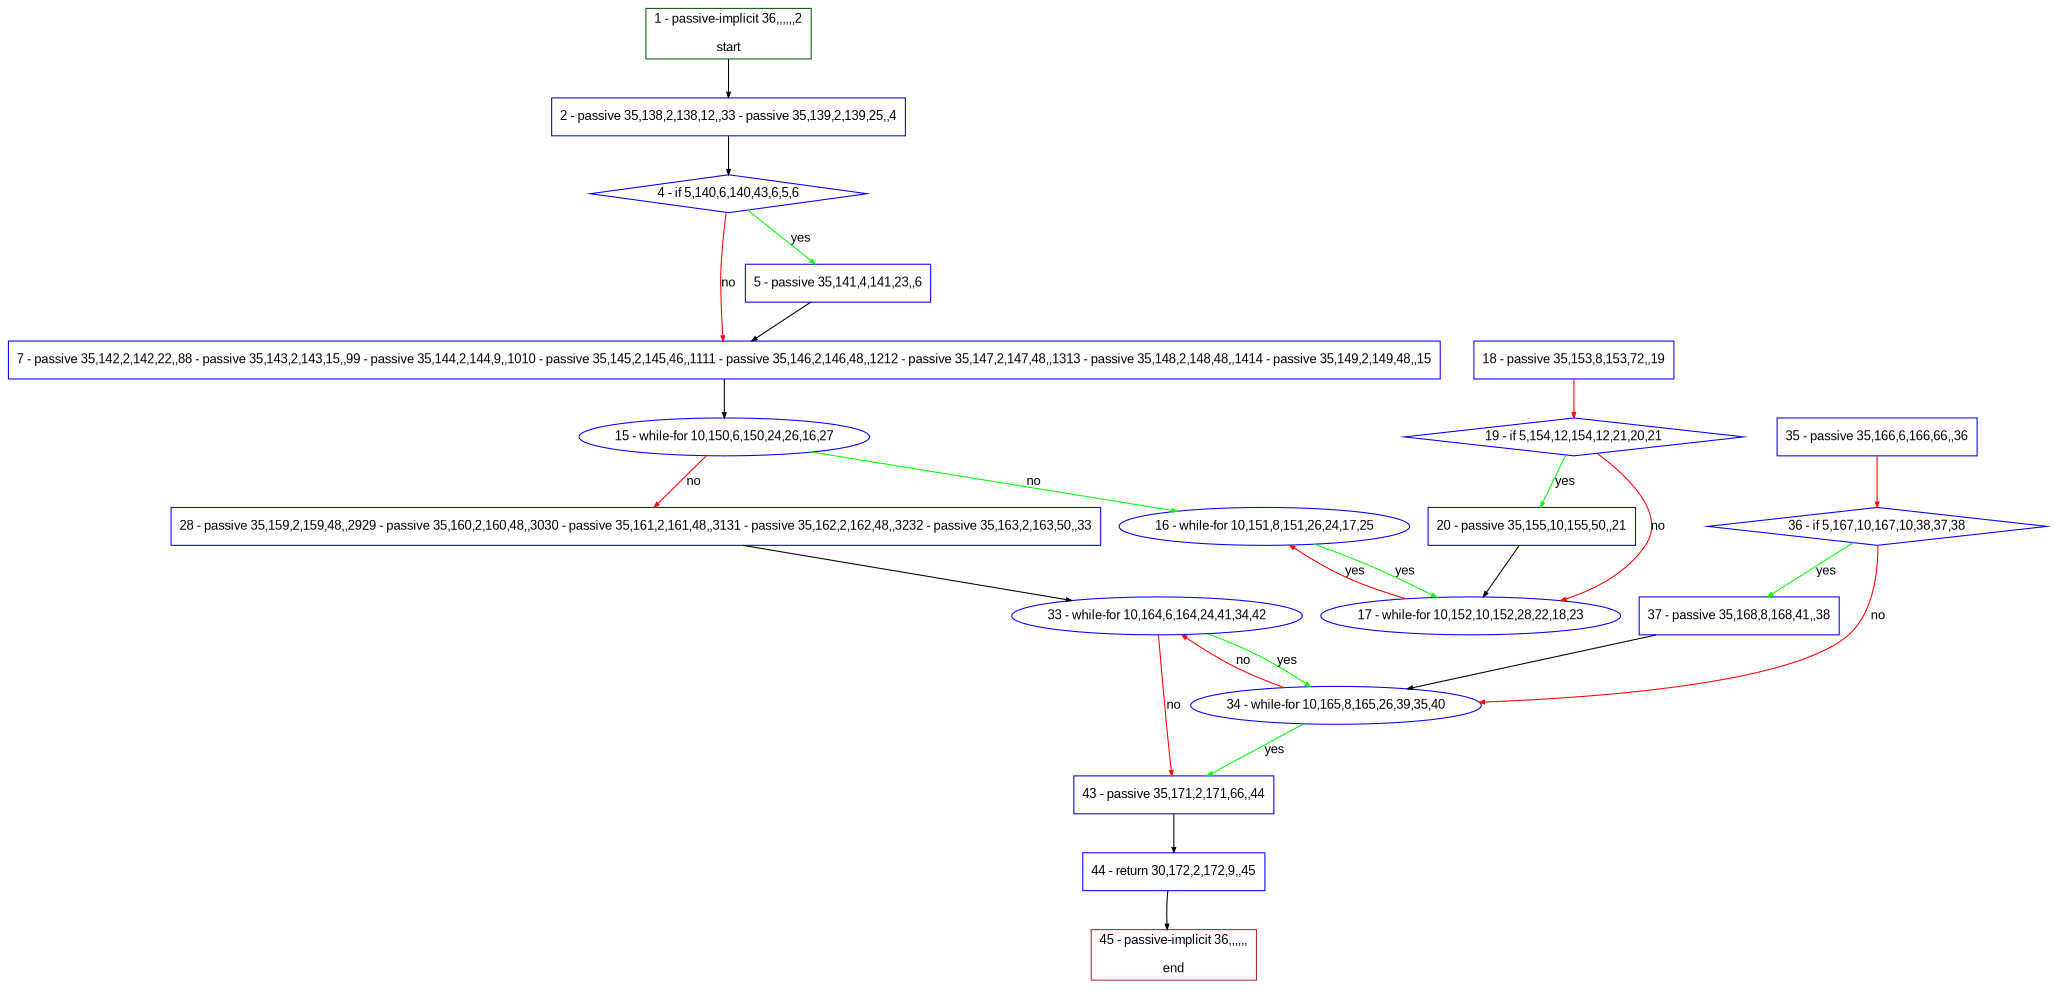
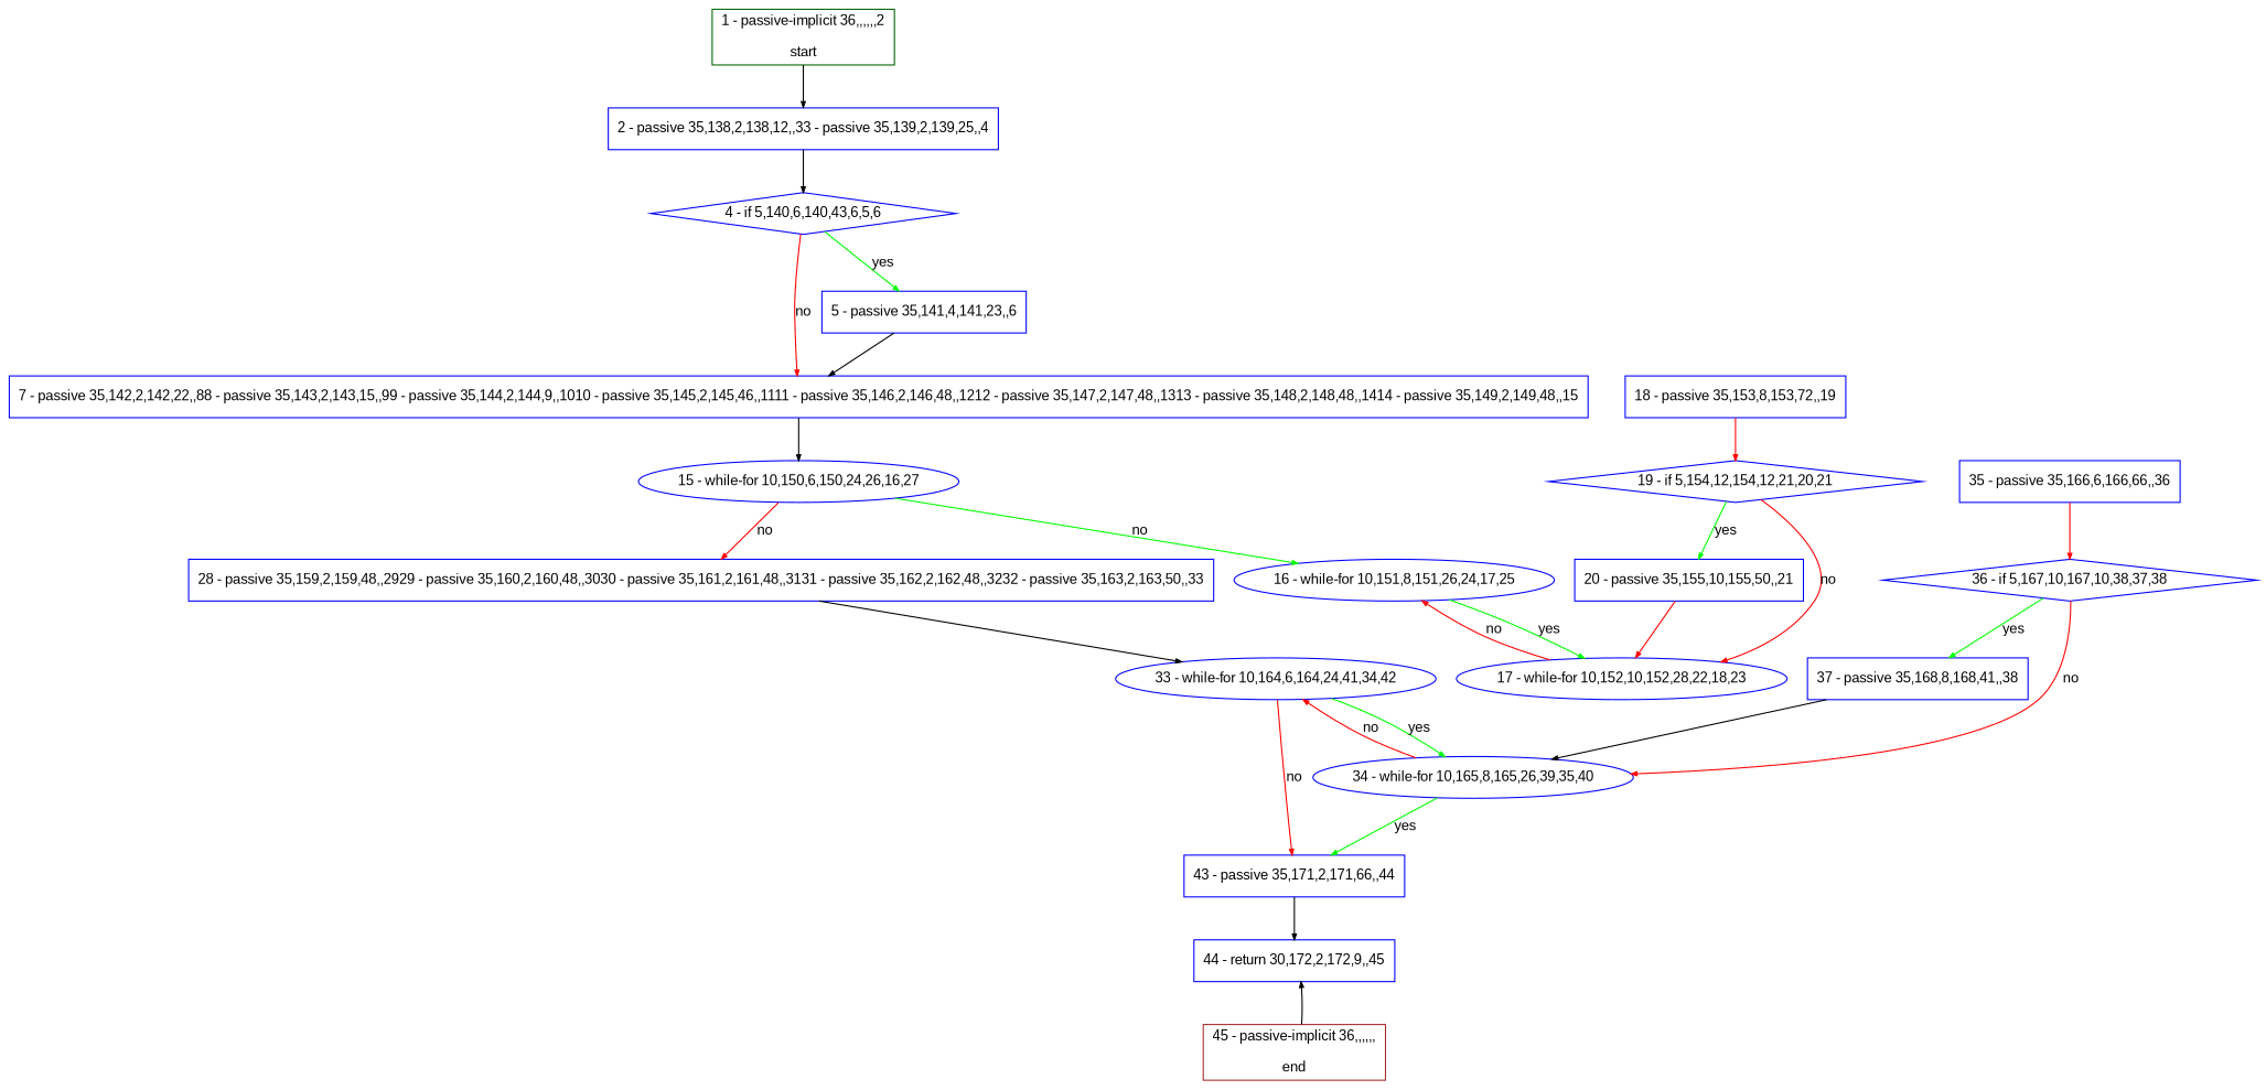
  digraph {
    bgcolor=white
    compound=true
    fillcolor="#FFFFCC"
    fontname=Arial
    fontsize=12
    pack=true
    packmode=clust
    style="rounded,filled"
    node [color="#0000ff" compound=true fillcolor="#ffffff" fixedsize=false fontname=Arial fontsize=12 node_initialized=no shape=box style=filled]
    edge [arrowhead=normal arrowsize=0.5 arrowtail=none color="#000000" compound=true dir=forward fontcolor=black fontname=Arial fontsize=12]
    n1 [label="2 - passive 35,138,2,138,12,,33 - passive 35,139,2,139,25,,4"]
    n2 [label="4 - if 5,140,6,140,43,6,5,6" shape=diamond]
    n3 [label="5 - passive 35,141,4,141,23,,6"]
    n4 [label="7 - passive 35,142,2,142,22,,88 - passive 35,143,2,143,15,,99 - passive 35,144,2,144,9,,1010 - passive 35,145,2,145,46,,1111 - passive 35,146,2,146,48,,1212 - passive 35,147,2,147,48,,1313 - passive 35,148,2,148,48,,1414 - passive 35,149,2,149,48,,15"]
    n5 [color="#006400" label="1 - passive-implicit 36,,,,,,2\n\nstart"]
    n6 [label="15 - while-for 10,150,6,150,24,26,16,27" shape=oval]
    n7 [label="16 - while-for 10,151,8,151,26,24,17,25" shape=oval]
    n8 [label="28 - passive 35,159,2,159,48,,2929 - passive 35,160,2,160,48,,3030 - passive 35,161,2,161,48,,3131 - passive 35,162,2,162,48,,3232 - passive 35,163,2,163,50,,33"]
    n9 [label="17 - while-for 10,152,10,152,28,22,18,23" shape=oval]
    n10 [label="33 - while-for 10,164,6,164,24,41,34,42" shape=oval]
    n11 [label="34 - while-for 10,165,8,165,26,39,35,40" shape=oval]
    n12 [label="43 - passive 35,171,2,171,66,,44"]
    n13 [label="18 - passive 35,153,8,153,72,,19"]
    n14 [label="19 - if 5,154,12,154,12,21,20,21" shape=diamond]
    n15 [label="20 - passive 35,155,10,155,50,,21"]
    n16 [label="44 - return 30,172,2,172,9,,45"]
    n17 [label="35 - passive 35,166,6,166,66,,36"]
    n18 [label="36 - if 5,167,10,167,10,38,37,38" shape=diamond]
    n19 [color="#a52a2a" label="45 - passive-implicit 36,,,,,,\n\nend"]
    n20 [label="37 - passive 35,168,8,168,41,,38"]
    n1 -> n2
    n2 -> n3 [color="#00ff00" label=yes]
    n2 -> n4 [color="#ff0000" label=no]
    n3 -> n4
    n4 -> n6
    n5 -> n1
    n6 -> n7 [color="#00ff00" label=no]
    n6 -> n8 [color="#ff0000" label=no]
    n7 -> n9 [color="#00ff00" label=yes]
    n8 -> n10
-   n9 -> n7 [color="#ff0000" label=yes]
+   n9 -> n7 [color="#ff0000" label=no]
    n10 -> n11 [color="#00ff00" label=yes]
    n10 -> n12 [color="#ff0000" label=no]
    n11 -> n10 [color="#ff0000" label=no]
    n11 -> n12 [color="#00ff00" label=yes]
    n12 -> n16
    n13 -> n14 [color="#ff0000"]
    n14 -> n9 [color="#ff0000" label=no]
    n14 -> n15 [color="#00ff00" label=yes]
-   n15 -> n9
-   n16 -> n19
+   n15 -> n9 [color="#ff0000"]
+   n19 -> n16
    n17 -> n18 [color="#ff0000"]
    n18 -> n11 [color="#ff0000" label=no]
    n18 -> n20 [color="#00ff00" label=yes]
    n20 -> n11
  }
